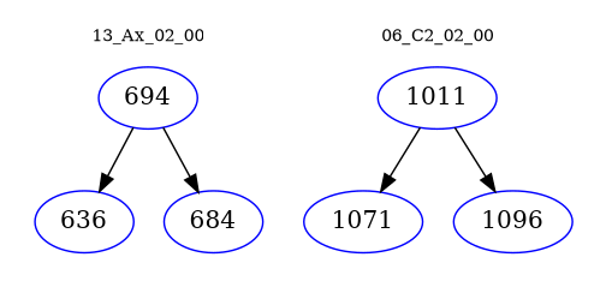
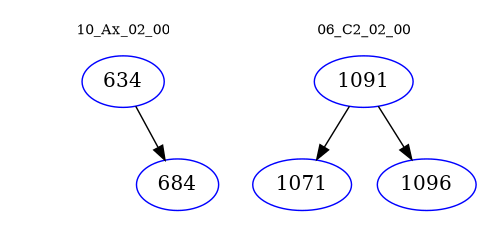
  digraph {
    node [color=blue]
    edge [color=black]
-   n1 [label=694]
-   n2 [label=636]
+   n1 [label=634]
    n3 [label=684]
-   n4 [label=1011]
+   n4 [label=1091]
    n5 [label=1071]
    n6 [label=1096]
    subgraph cluster_1 {
      color=white
      fontsize=10
-     label="13_Ax_02_00"
+     label="10_Ax_02_00"
      n1
-     n2
      n3
    }
    subgraph cluster_2 {
      color=white
      fontsize=10
      label="06_C2_02_00"
      n4
      n5
      n6
    }
-   n1 -> n2
    n1 -> n3
    n4 -> n5
    n4 -> n6
  }
